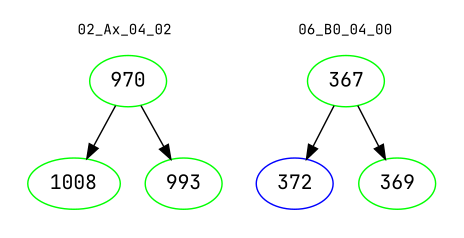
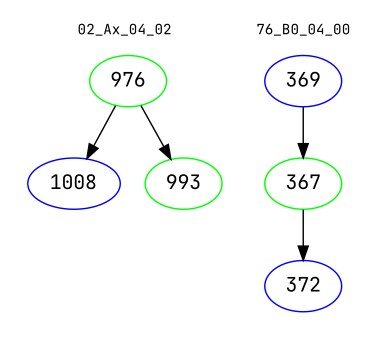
  digraph {
    fontname="JetBrains Mono"
    node [color=green fontname="JetBrains Mono"]
    edge [color=black fontname="JetBrains Mono"]
-   n1 [label=970]
-   n2 [label=1008]
+   n1 [label=976]
+   n2 [color=blue label=1008]
    n3 [label=993]
    n4 [label=367]
    n5 [color=blue label=372]
-   n6 [label=369]
+   n6 [color=blue label=369]
    subgraph cluster_1 {
      color=white
      fontsize=10
      label="02_Ax_04_02"
      n1
      n2
      n3
    }
    subgraph cluster_2 {
      color=white
      fontsize=10
-     label="06_B0_04_00"
+     label="76_B0_04_00"
      n4
      n5
      n6
    }
    n1 -> n2
    n1 -> n3
    n4 -> n5
-   n4 -> n6
+   n6 -> n4
  }
